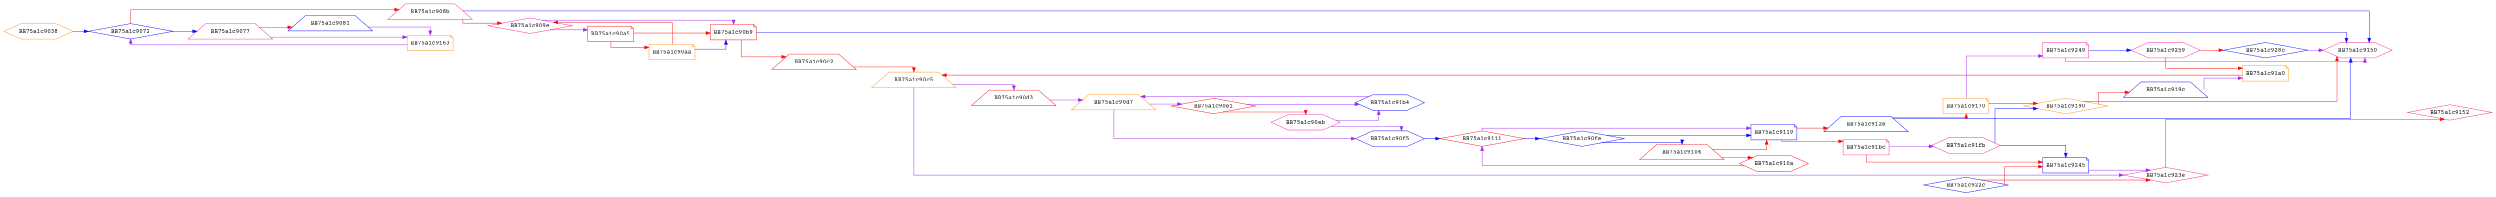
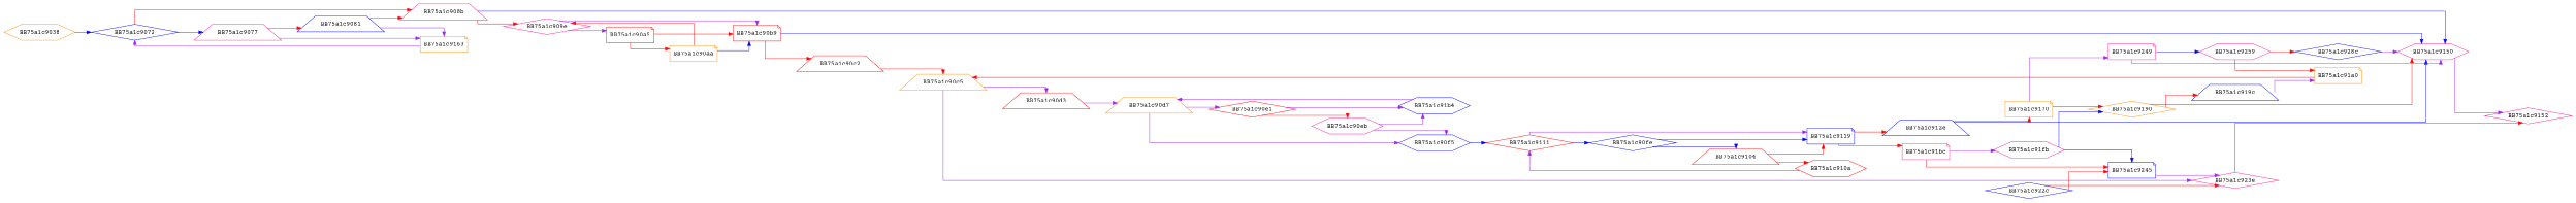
  digraph {
    fontname="Courier Prime"
    rankdir=LR
    splines=ortho
    node [color=blue fontname="Courier Prime" shape=diamond]
    edge [color=red fontname="Courier Prime"]
    BB75a1c9038 [color=darkorange shape=hexagon]
    BB75a1c9072
    BB75a1c908b [color=deeppink shape=trapezium]
    BB75a1c9077 [color=deeppink shape=trapezium]
    BB75a1c9150 [color=deeppink shape=hexagon]
    BB75a1c909e [color=deeppink]
    BB75a1c9163 [color=darkorange shape=note]
    BB75a1c9081 [shape=trapezium]
    BB75a1c9152 [color=deeppink]
    BB75a1c90b9 [color=red shape=note]
    n11 [color=red label=BB75a1c90a5 shape=note]
    BB75a1c90c2 [color=red shape=trapezium]
    BB75a1c90aa [color=darkorange shape=note]
    BB75a1c90c5 [color=darkorange shape=trapezium]
    BB75a1c923e [color=deeppink]
    BB75a1c90d3 [color=red shape=trapezium]
    BB75a1c90d7 [color=darkorange shape=trapezium]
    BB75a1c90f5 [shape=hexagon]
    BB75a1c90e1 [color=red]
    BB75a1c9111 [color=red]
    BB75a1c91b4 [shape=hexagon]
    BB75a1c90eb [color=deeppink shape=hexagon]
    BB75a1c90fe
    BB75a1c9119 [shape=note]
    BB75a1c9104 [color=red shape=trapezium]
    BB75a1c91bc [color=deeppink shape=note]
    BB75a1c912e [shape=trapezium]
    BB75a1c910a [color=red shape=hexagon]
    BB75a1c9245 [shape=note]
    BB75a1c91fb [color=deeppink shape=hexagon]
    BB75a1c9170 [color=darkorange shape=note]
    BB75a1c9190 [color=darkorange]
    BB75a1c9249 [color=deeppink shape=note]
    BB75a1c9259 [color=deeppink shape=hexagon]
    BB75a1c919c [shape=trapezium]
    BB75a1c91a0 [color=darkorange shape=note]
    BB75a1c928c
    BB75a1c922c
    BB75a1c9038 -> BB75a1c9072 [color=blue]
    BB75a1c9072 -> BB75a1c908b
    BB75a1c9072 -> BB75a1c9077 [color=blue]
    BB75a1c908b -> BB75a1c9150 [color=blue]
    BB75a1c908b -> BB75a1c909e
    BB75a1c9077 -> BB75a1c9163 [color=purple]
    BB75a1c9077 -> BB75a1c9081
+   BB75a1c9150 -> BB75a1c9152 [color=purple]
    BB75a1c909e -> BB75a1c90b9 [color=purple]
    BB75a1c909e -> n11 [color=purple]
    BB75a1c9163 -> BB75a1c9072 [color=purple]
+   BB75a1c9081 -> BB75a1c908b
    BB75a1c9081 -> BB75a1c9163 [color=purple]
    BB75a1c90b9 -> BB75a1c9150 [color=blue]
    BB75a1c90b9 -> BB75a1c90c2
    n11 -> BB75a1c90b9
    n11 -> BB75a1c90aa
    BB75a1c90c2 -> BB75a1c90c5
    BB75a1c90aa -> BB75a1c909e
    BB75a1c90aa -> BB75a1c90b9 [color=blue]
    BB75a1c90c5 -> BB75a1c923e [color=purple]
    BB75a1c90c5 -> BB75a1c90d3 [color=purple]
    BB75a1c923e -> BB75a1c9152
    BB75a1c90d3 -> BB75a1c90d7 [color=purple]
    BB75a1c90d7 -> BB75a1c90f5 [color=purple]
    BB75a1c90d7 -> BB75a1c90e1 [color=purple]
    BB75a1c90f5 -> BB75a1c9111 [color=blue]
    BB75a1c90e1 -> BB75a1c91b4 [color=purple]
    BB75a1c90e1 -> BB75a1c90eb
    BB75a1c9111 -> BB75a1c90fe [color=blue]
    BB75a1c9111 -> BB75a1c9119 [color=purple]
    BB75a1c91b4 -> BB75a1c90d7 [color=purple]
    BB75a1c90eb -> BB75a1c90f5 [color=purple]
    BB75a1c90eb -> BB75a1c91b4 [color=purple]
    BB75a1c90fe -> BB75a1c9119 [color=blue]
    BB75a1c90fe -> BB75a1c9104 [color=blue]
    BB75a1c9119 -> BB75a1c91bc
    BB75a1c9119 -> BB75a1c912e
    BB75a1c9104 -> BB75a1c9119
    BB75a1c9104 -> BB75a1c910a
    BB75a1c91bc -> BB75a1c9245
    BB75a1c91bc -> BB75a1c91fb [color=purple]
    BB75a1c912e -> BB75a1c9150 [color=blue]
    BB75a1c912e -> BB75a1c9170
    BB75a1c910a -> BB75a1c9111 [color=purple]
    BB75a1c9245 -> BB75a1c923e [color=purple]
    BB75a1c91fb -> BB75a1c9245 [color=blue]
    BB75a1c91fb -> BB75a1c9190 [color=blue]
    BB75a1c9170 -> BB75a1c9190
    BB75a1c9170 -> BB75a1c9249 [color=purple]
    BB75a1c9190 -> BB75a1c9150
    BB75a1c9190 -> BB75a1c919c
    BB75a1c9249 -> BB75a1c9150 [color=purple]
    BB75a1c9249 -> BB75a1c9259 [color=blue]
    BB75a1c9259 -> BB75a1c91a0
    BB75a1c9259 -> BB75a1c928c
    BB75a1c919c -> BB75a1c91a0 [color=purple]
    BB75a1c91a0 -> BB75a1c90c5
    BB75a1c928c -> BB75a1c9150 [color=purple]
    BB75a1c922c -> BB75a1c923e
    BB75a1c922c -> BB75a1c9245
  }
